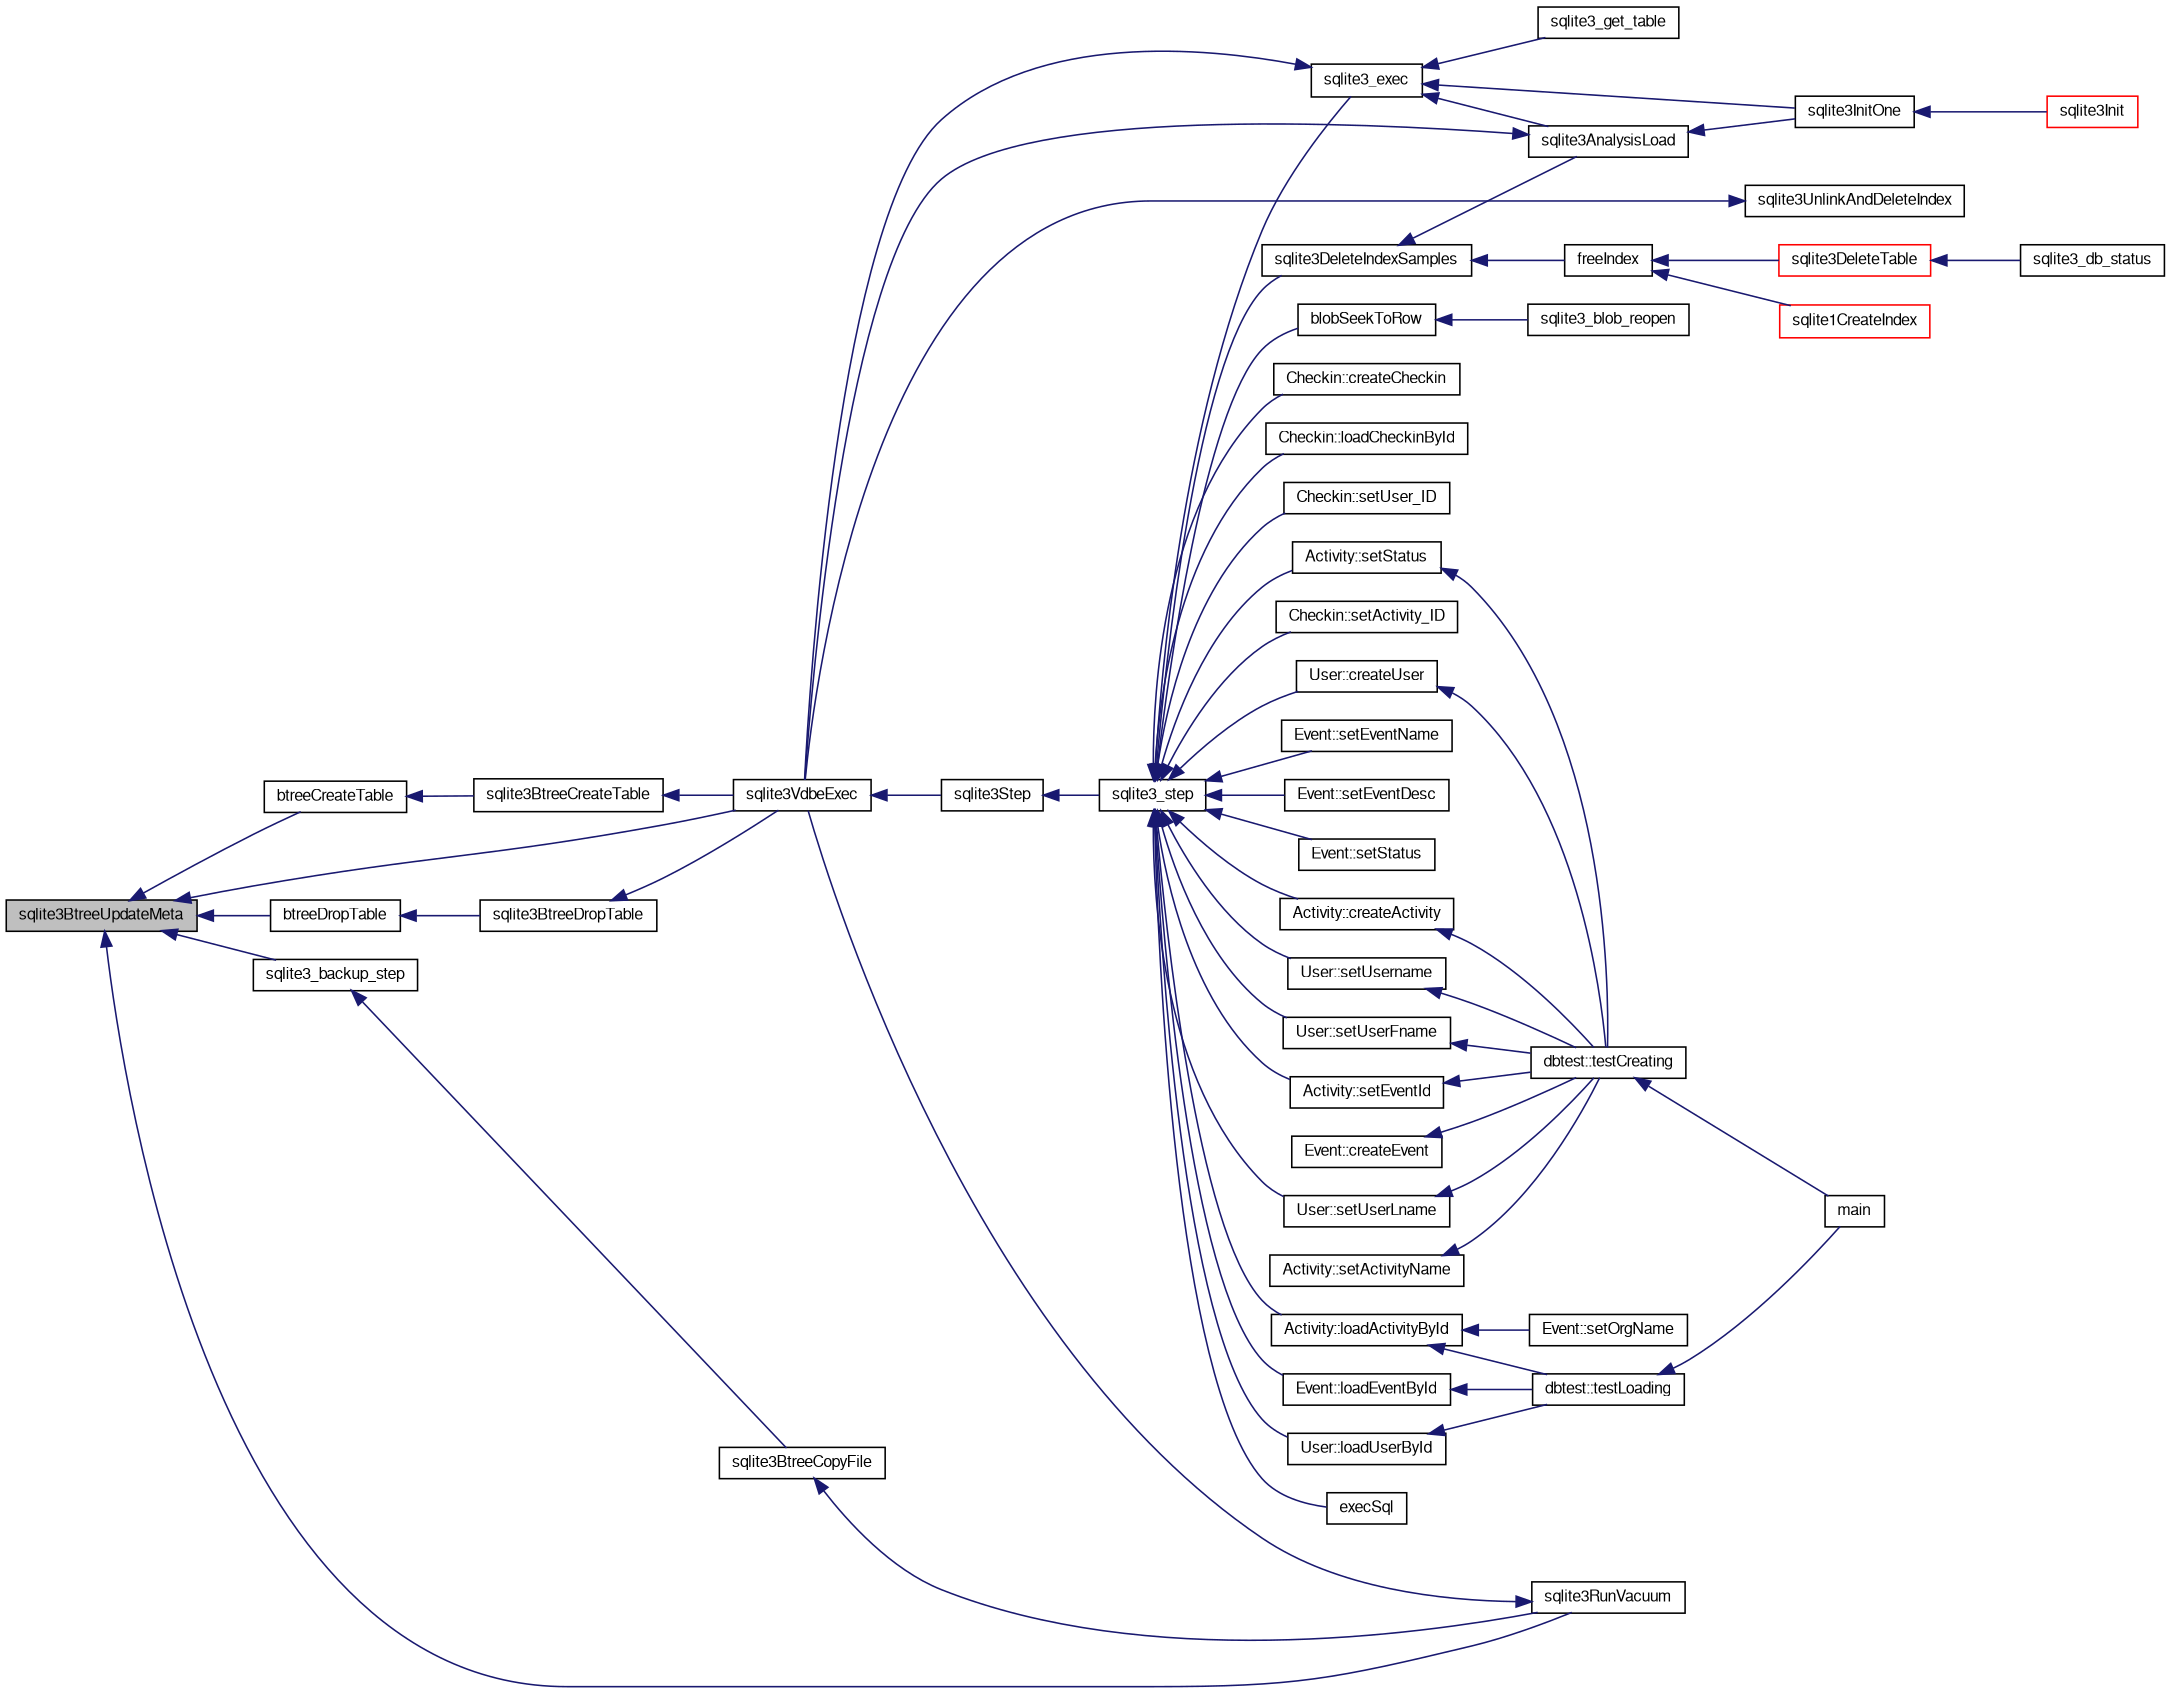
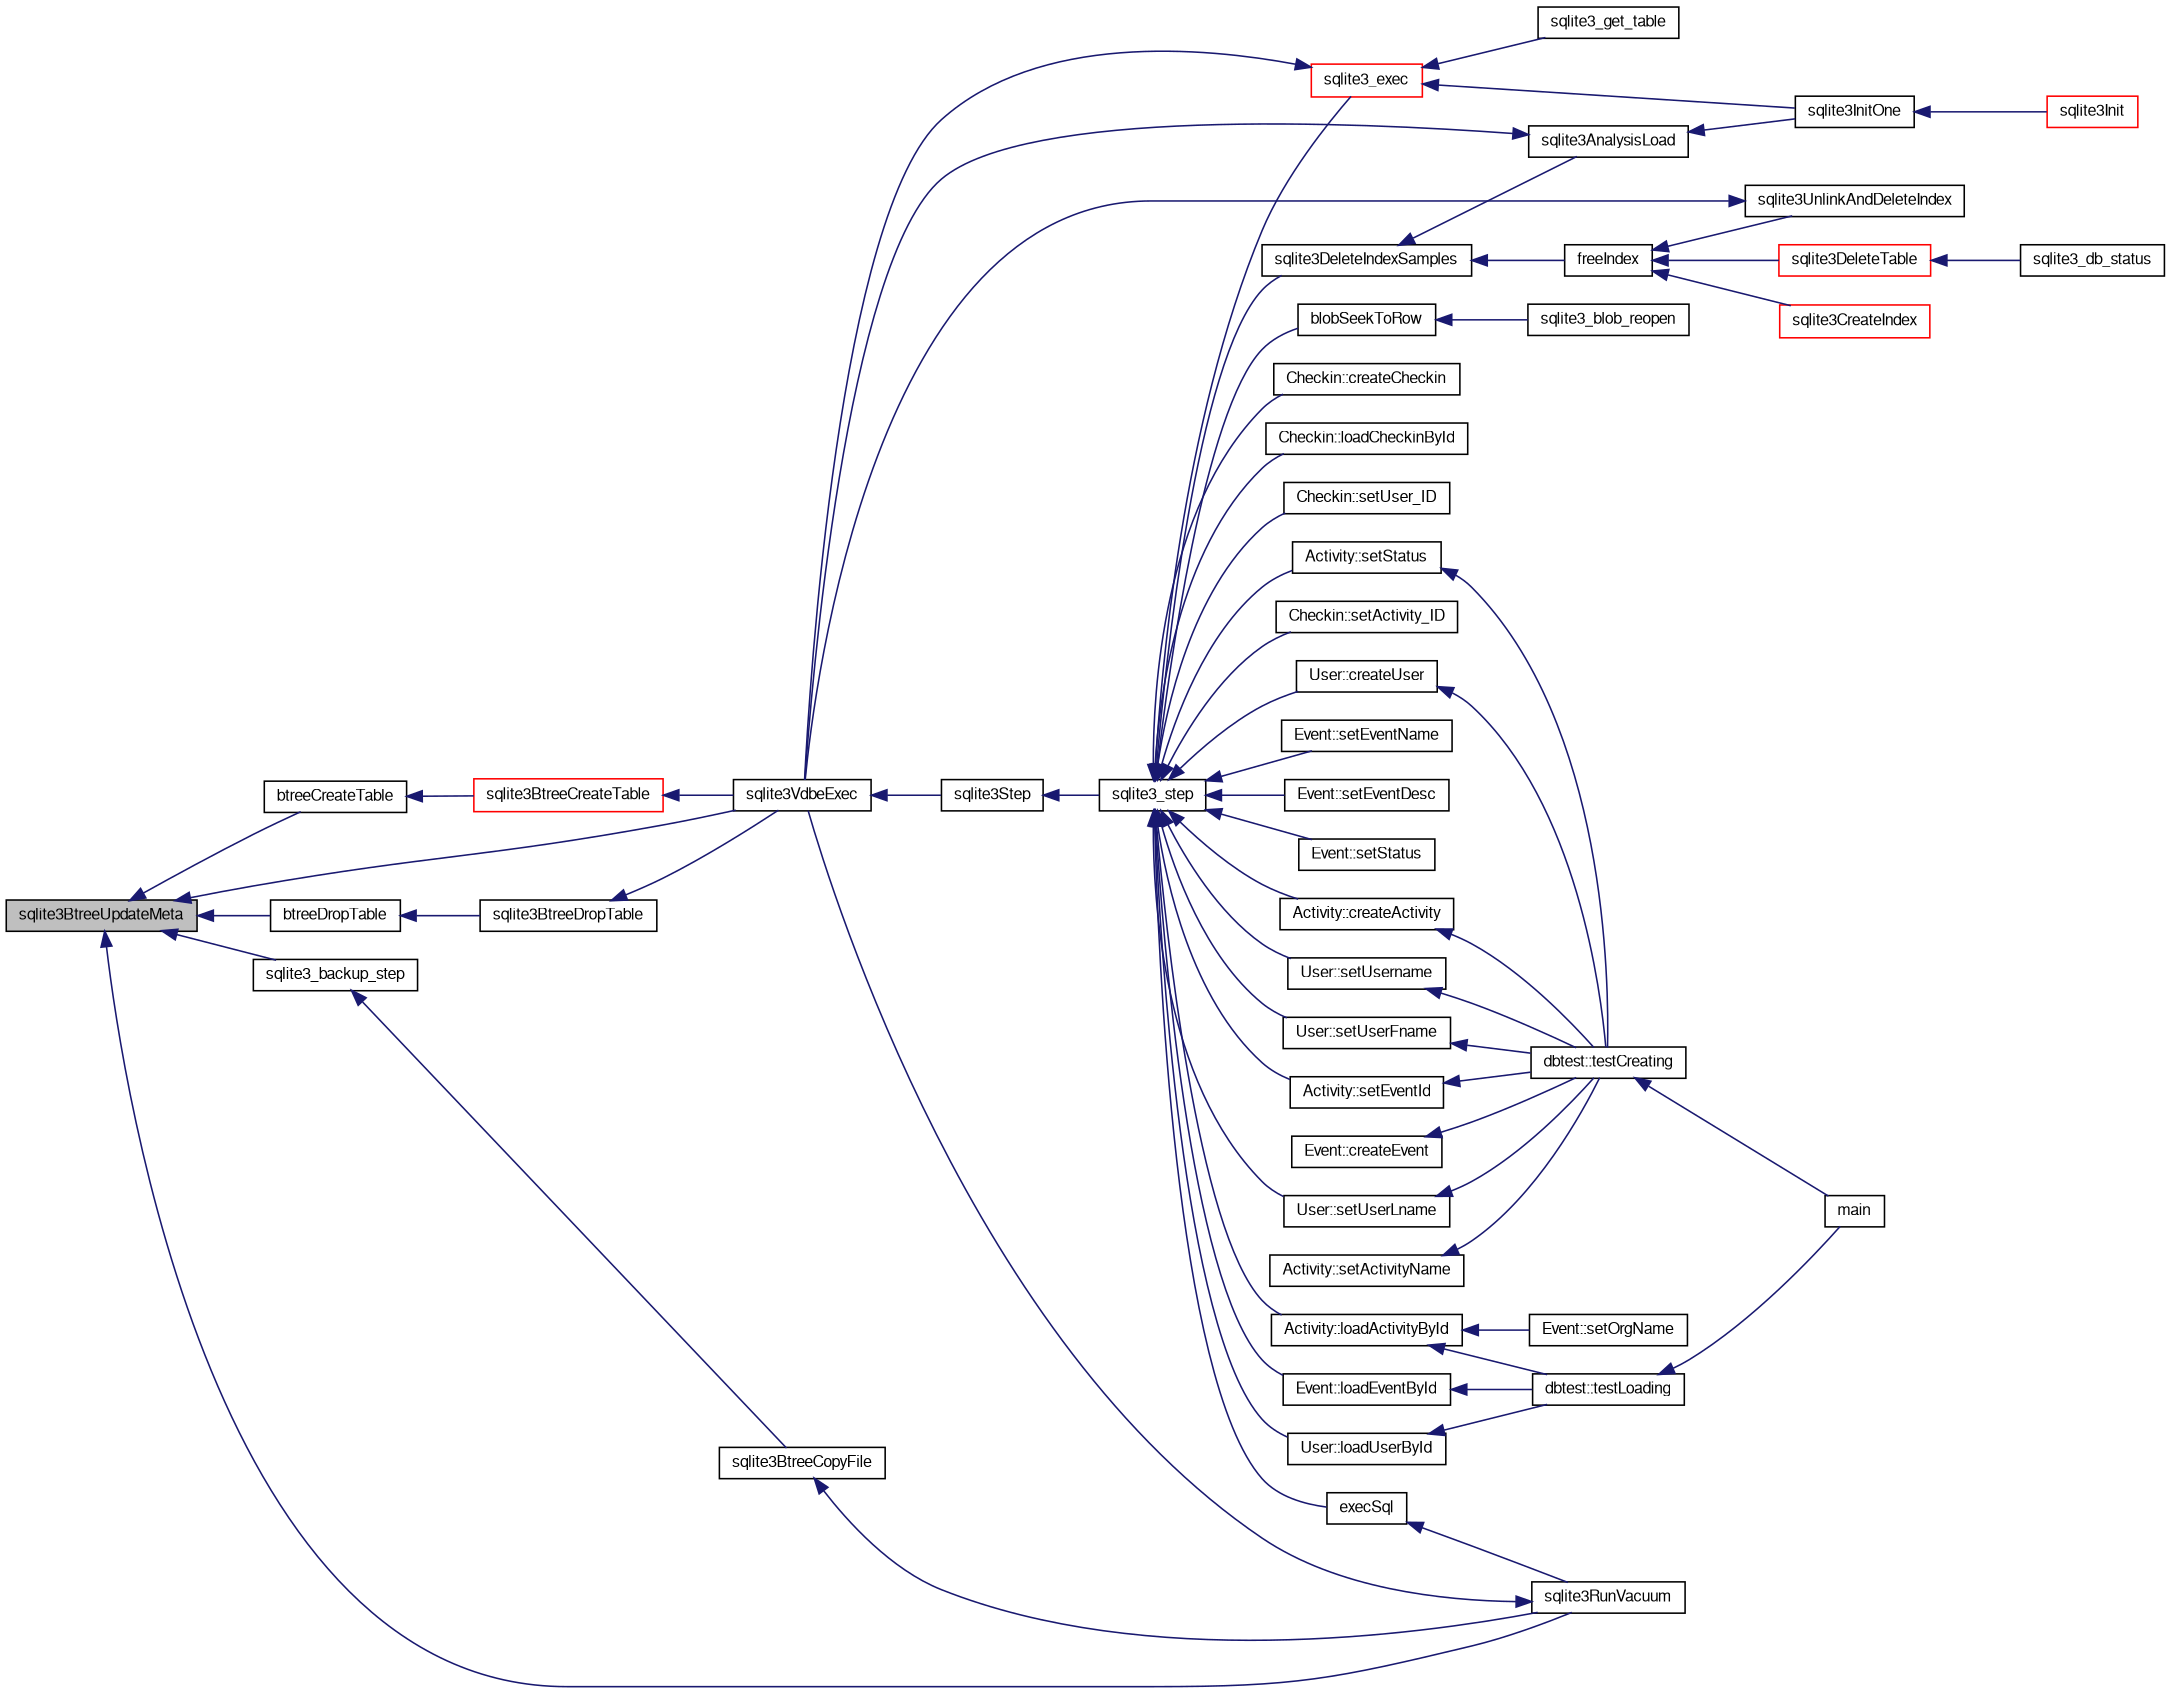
  digraph {
    rankdir=LR
    node [color=black fillcolor=white fontname=FreeSans fontsize=10 shape=record style=filled]
    edge [color=midnightblue dir=back fontname=FreeSans fontsize=10 labelfontname=FreeSans labelfontsize=10 style=solid]
    n1 [fillcolor=grey75 fontcolor=black height=0.2 label=sqlite3BtreeUpdateMeta width=0.4]
    n2 [height=0.2 label=btreeCreateTable width=0.4]
    n3 [height=0.2 label=sqlite3VdbeExec width=0.4]
    n4 [height=0.2 label=sqlite3RunVacuum width=0.4]
    n5 [height=0.2 label=btreeDropTable width=0.4]
    n6 [height=0.2 label=sqlite3_backup_step width=0.4]
-   n7 [height=0.2 label=sqlite3BtreeCreateTable width=0.4]
+   n7 [color=red height=0.2 label=sqlite3BtreeCreateTable width=0.4]
    n8 [height=0.2 label=sqlite3Step width=0.4]
    n9 [height=0.2 label=sqlite3BtreeDropTable width=0.4]
    n10 [height=0.2 label=sqlite3BtreeCopyFile width=0.4]
    n11 [height=0.2 label=sqlite3_step width=0.4]
    n12 [height=0.2 label="Activity::createActivity" width=0.4]
    n13 [height=0.2 label="Activity::loadActivityById" width=0.4]
    n14 [height=0.2 label="Activity::setEventId" width=0.4]
    n15 [height=0.2 label="Activity::setStatus" width=0.4]
    n16 [height=0.2 label="Checkin::createCheckin" width=0.4]
    n17 [height=0.2 label="Checkin::loadCheckinById" width=0.4]
    n18 [height=0.2 label="Checkin::setUser_ID" width=0.4]
    n19 [height=0.2 label="Checkin::setActivity_ID" width=0.4]
    n20 [height=0.2 label="Event::loadEventById" width=0.4]
    n21 [height=0.2 label="Event::setEventName" width=0.4]
    n22 [height=0.2 label="Event::setEventDesc" width=0.4]
    n23 [height=0.2 label="Event::setStatus" width=0.4]
    n24 [height=0.2 label=blobSeekToRow width=0.4]
    n25 [height=0.2 label=sqlite3DeleteIndexSamples width=0.4]
-   n26 [height=0.2 label=sqlite3_exec width=0.4]
+   n26 [color=red height=0.2 label=sqlite3_exec width=0.4]
    n27 [height=0.2 label=execSql width=0.4]
    n28 [height=0.2 label="User::createUser" width=0.4]
    n29 [height=0.2 label="User::loadUserById" width=0.4]
    n30 [height=0.2 label="User::setUsername" width=0.4]
    n31 [height=0.2 label="User::setUserFname" width=0.4]
    n32 [height=0.2 label="User::setUserLname" width=0.4]
    n33 [height=0.2 label="dbtest::testCreating" width=0.4]
    n34 [height=0.2 label="Event::setOrgName" width=0.4]
    n35 [height=0.2 label="dbtest::testLoading" width=0.4]
    n36 [height=0.2 label="Activity::setActivityName" width=0.4]
    n37 [height=0.2 label="Event::createEvent" width=0.4]
    n38 [height=0.2 label=sqlite3_blob_reopen width=0.4]
    n39 [height=0.2 label=sqlite3AnalysisLoad width=0.4]
    n40 [height=0.2 label=freeIndex width=0.4]
    n41 [height=0.2 label=sqlite3InitOne width=0.4]
    n42 [height=0.2 label=sqlite3_get_table width=0.4]
    n43 [height=0.2 label=main width=0.4]
    n44 [height=0.2 label=sqlite3UnlinkAndDeleteIndex width=0.4]
    n45 [color=red height=0.2 label=sqlite3DeleteTable width=0.4]
-   n46 [color=red height=0.2 label=sqlite1CreateIndex width=0.4]
+   n46 [color=red height=0.2 label=sqlite3CreateIndex width=0.4]
    n47 [color=red height=0.2 label=sqlite3Init width=0.4]
    n48 [height=0.2 label=sqlite3_db_status width=0.4]
    n1 -> n2
    n1 -> n3
    n1 -> n4
    n1 -> n5
    n1 -> n6
    n2 -> n7
    n3 -> n8
    n4 -> n3
    n5 -> n9
    n6 -> n10
    n7 -> n3
    n8 -> n11
    n9 -> n3
    n10 -> n4
    n11 -> n12
    n11 -> n13
    n11 -> n14
    n11 -> n15
    n11 -> n16
    n11 -> n17
    n11 -> n18
    n11 -> n19
    n11 -> n20
    n11 -> n21
    n11 -> n22
    n11 -> n23
    n11 -> n24
    n11 -> n25
    n11 -> n26
    n11 -> n27
    n11 -> n28
    n11 -> n29
    n11 -> n30
    n11 -> n31
    n11 -> n32
    n12 -> n33
    n13 -> n34
    n13 -> n35
    n14 -> n33
    n15 -> n33
    n20 -> n35
    n24 -> n38
    n25 -> n39
    n25 -> n40
    n26 -> n3
-   n26 -> n39
    n26 -> n41
    n26 -> n42
+   n27 -> n4
    n28 -> n33
    n29 -> n35
    n30 -> n33
    n31 -> n33
    n32 -> n33
    n33 -> n43
    n35 -> n43
    n36 -> n33
    n37 -> n33
    n39 -> n3
    n39 -> n41
+   n40 -> n44
    n40 -> n45
    n40 -> n46
    n41 -> n47
    n44 -> n3
    n45 -> n48
  }
